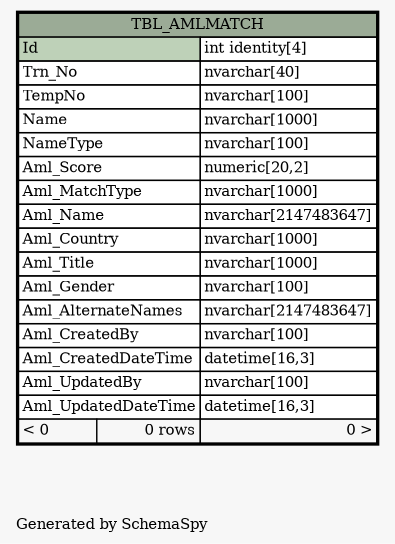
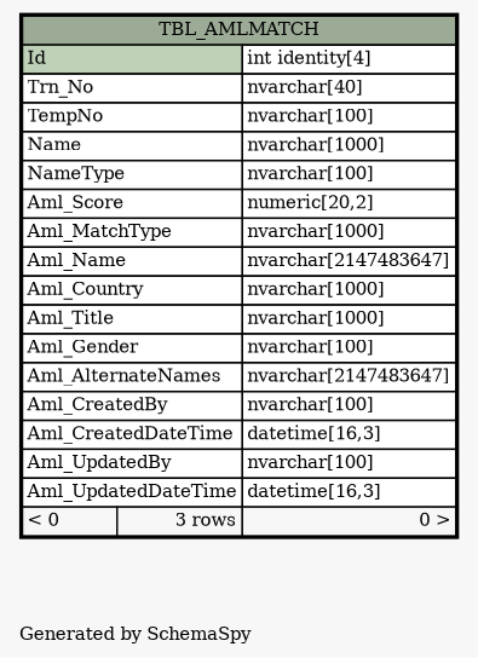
  digraph {
    bgcolor="#f7f7f7"
    fontname="DejaVu Serif"
    fontsize=11
    label="\nGenerated by SchemaSpy"
    labeljust=l
    nodesep=0.18
    rankdir=TB
    ranksep=0.46
-   n1 [fontname="DejaVu Serif" fontsize=11 label=<     <TABLE BORDER="2" CELLBORDER="1" CELLSPACING="0" BGCOLOR="#ffffff">       <TR><TD COLSPAN="3" BGCOLOR="#9bab96" ALIGN="CENTER">TBL_AMLMATCH</TD></TR>       <TR><TD PORT="Id" COLSPAN="2" BGCOLOR="#bed1b8" ALIGN="LEFT">Id</TD><TD PORT="Id.type" ALIGN="LEFT">int identity[4]</TD></TR>       <TR><TD PORT="Trn_No" COLSPAN="2" ALIGN="LEFT">Trn_No</TD><TD PORT="Trn_No.type" ALIGN="LEFT">nvarchar[40]</TD></TR>       <TR><TD PORT="TempNo" COLSPAN="2" ALIGN="LEFT">TempNo</TD><TD PORT="TempNo.type" ALIGN="LEFT">nvarchar[100]</TD></TR>       <TR><TD PORT="Name" COLSPAN="2" ALIGN="LEFT">Name</TD><TD PORT="Name.type" ALIGN="LEFT">nvarchar[1000]</TD></TR>       <TR><TD PORT="NameType" COLSPAN="2" ALIGN="LEFT">NameType</TD><TD PORT="NameType.type" ALIGN="LEFT">nvarchar[100]</TD></TR>       <TR><TD PORT="Aml_Score" COLSPAN="2" ALIGN="LEFT">Aml_Score</TD><TD PORT="Aml_Score.type" ALIGN="LEFT">numeric[20,2]</TD></TR>       <TR><TD PORT="Aml_MatchType" COLSPAN="2" ALIGN="LEFT">Aml_MatchType</TD><TD PORT="Aml_MatchType.type" ALIGN="LEFT">nvarchar[1000]</TD></TR>       <TR><TD PORT="Aml_Name" COLSPAN="2" ALIGN="LEFT">Aml_Name</TD><TD PORT="Aml_Name.type" ALIGN="LEFT">nvarchar[2147483647]</TD></TR>       <TR><TD PORT="Aml_Country" COLSPAN="2" ALIGN="LEFT">Aml_Country</TD><TD PORT="Aml_Country.type" ALIGN="LEFT">nvarchar[1000]</TD></TR>       <TR><TD PORT="Aml_Title" COLSPAN="2" ALIGN="LEFT">Aml_Title</TD><TD PORT="Aml_Title.type" ALIGN="LEFT">nvarchar[1000]</TD></TR>       <TR><TD PORT="Aml_Gender" COLSPAN="2" ALIGN="LEFT">Aml_Gender</TD><TD PORT="Aml_Gender.type" ALIGN="LEFT">nvarchar[100]</TD></TR>       <TR><TD PORT="Aml_AlternateNames" COLSPAN="2" ALIGN="LEFT">Aml_AlternateNames</TD><TD PORT="Aml_AlternateNames.type" ALIGN="LEFT">nvarchar[2147483647]</TD></TR>       <TR><TD PORT="Aml_CreatedBy" COLSPAN="2" ALIGN="LEFT">Aml_CreatedBy</TD><TD PORT="Aml_CreatedBy.type" ALIGN="LEFT">nvarchar[100]</TD></TR>       <TR><TD PORT="Aml_CreatedDateTime" COLSPAN="2" ALIGN="LEFT">Aml_CreatedDateTime</TD><TD PORT="Aml_CreatedDateTime.type" ALIGN="LEFT">datetime[16,3]</TD></TR>       <TR><TD PORT="Aml_UpdatedBy" COLSPAN="2" ALIGN="LEFT">Aml_UpdatedBy</TD><TD PORT="Aml_UpdatedBy.type" ALIGN="LEFT">nvarchar[100]</TD></TR>       <TR><TD PORT="Aml_UpdatedDateTime" COLSPAN="2" ALIGN="LEFT">Aml_UpdatedDateTime</TD><TD PORT="Aml_UpdatedDateTime.type" ALIGN="LEFT">datetime[16,3]</TD></TR>       <TR><TD ALIGN="LEFT" BGCOLOR="#f7f7f7">&lt; 0</TD><TD ALIGN="RIGHT" BGCOLOR="#f7f7f7">0 rows</TD><TD ALIGN="RIGHT" BGCOLOR="#f7f7f7">0 &gt;</TD></TR>     </TABLE>> shape=plaintext]
+   n1 [fontname="DejaVu Serif" fontsize=11 label=<     <TABLE BORDER="2" CELLBORDER="1" CELLSPACING="0" BGCOLOR="#ffffff">       <TR><TD COLSPAN="3" BGCOLOR="#9bab96" ALIGN="CENTER">TBL_AMLMATCH</TD></TR>       <TR><TD PORT="Id" COLSPAN="2" BGCOLOR="#bed1b8" ALIGN="LEFT">Id</TD><TD PORT="Id.type" ALIGN="LEFT">int identity[4]</TD></TR>       <TR><TD PORT="Trn_No" COLSPAN="2" ALIGN="LEFT">Trn_No</TD><TD PORT="Trn_No.type" ALIGN="LEFT">nvarchar[40]</TD></TR>       <TR><TD PORT="TempNo" COLSPAN="2" ALIGN="LEFT">TempNo</TD><TD PORT="TempNo.type" ALIGN="LEFT">nvarchar[100]</TD></TR>       <TR><TD PORT="Name" COLSPAN="2" ALIGN="LEFT">Name</TD><TD PORT="Name.type" ALIGN="LEFT">nvarchar[1000]</TD></TR>       <TR><TD PORT="NameType" COLSPAN="2" ALIGN="LEFT">NameType</TD><TD PORT="NameType.type" ALIGN="LEFT">nvarchar[100]</TD></TR>       <TR><TD PORT="Aml_Score" COLSPAN="2" ALIGN="LEFT">Aml_Score</TD><TD PORT="Aml_Score.type" ALIGN="LEFT">numeric[20,2]</TD></TR>       <TR><TD PORT="Aml_MatchType" COLSPAN="2" ALIGN="LEFT">Aml_MatchType</TD><TD PORT="Aml_MatchType.type" ALIGN="LEFT">nvarchar[1000]</TD></TR>       <TR><TD PORT="Aml_Name" COLSPAN="2" ALIGN="LEFT">Aml_Name</TD><TD PORT="Aml_Name.type" ALIGN="LEFT">nvarchar[2147483647]</TD></TR>       <TR><TD PORT="Aml_Country" COLSPAN="2" ALIGN="LEFT">Aml_Country</TD><TD PORT="Aml_Country.type" ALIGN="LEFT">nvarchar[1000]</TD></TR>       <TR><TD PORT="Aml_Title" COLSPAN="2" ALIGN="LEFT">Aml_Title</TD><TD PORT="Aml_Title.type" ALIGN="LEFT">nvarchar[1000]</TD></TR>       <TR><TD PORT="Aml_Gender" COLSPAN="2" ALIGN="LEFT">Aml_Gender</TD><TD PORT="Aml_Gender.type" ALIGN="LEFT">nvarchar[100]</TD></TR>       <TR><TD PORT="Aml_AlternateNames" COLSPAN="2" ALIGN="LEFT">Aml_AlternateNames</TD><TD PORT="Aml_AlternateNames.type" ALIGN="LEFT">nvarchar[2147483647]</TD></TR>       <TR><TD PORT="Aml_CreatedBy" COLSPAN="2" ALIGN="LEFT">Aml_CreatedBy</TD><TD PORT="Aml_CreatedBy.type" ALIGN="LEFT">nvarchar[100]</TD></TR>       <TR><TD PORT="Aml_CreatedDateTime" COLSPAN="2" ALIGN="LEFT">Aml_CreatedDateTime</TD><TD PORT="Aml_CreatedDateTime.type" ALIGN="LEFT">datetime[16,3]</TD></TR>       <TR><TD PORT="Aml_UpdatedBy" COLSPAN="2" ALIGN="LEFT">Aml_UpdatedBy</TD><TD PORT="Aml_UpdatedBy.type" ALIGN="LEFT">nvarchar[100]</TD></TR>       <TR><TD PORT="Aml_UpdatedDateTime" COLSPAN="2" ALIGN="LEFT">Aml_UpdatedDateTime</TD><TD PORT="Aml_UpdatedDateTime.type" ALIGN="LEFT">datetime[16,3]</TD></TR>       <TR><TD ALIGN="LEFT" BGCOLOR="#f7f7f7">&lt; 0</TD><TD ALIGN="RIGHT" BGCOLOR="#f7f7f7">3 rows</TD><TD ALIGN="RIGHT" BGCOLOR="#f7f7f7">0 &gt;</TD></TR>     </TABLE>> shape=plaintext]
  }
